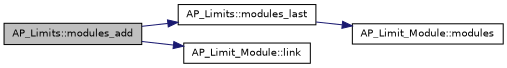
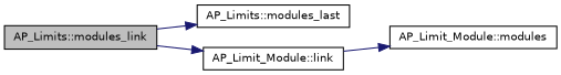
  digraph {
    rankdir=LR
    node [color=black fillcolor=white fontname=Helvetica fontsize=10 shape=record style=filled]
    edge [color=midnightblue fontname=Helvetica fontsize=10 labelfontname=Helvetica labelfontsize=10 style=solid]
-   n1 [fillcolor=grey75 fontcolor=black height=0.2 label="AP_Limits::modules_add" width=0.4]
+   n1 [fillcolor=grey75 fontcolor=black height=0.2 label="AP_Limits::modules_link" width=0.4]
    n2 [height=0.2 label="AP_Limits::modules_last" width=0.4]
    n3 [height=0.2 label="AP_Limit_Module::link" width=0.4]
    n4 [height=0.2 label="AP_Limit_Module::modules" width=0.4]
    n1 -> n2
    n1 -> n3
-   n2 -> n4
+   n3 -> n4
  }
